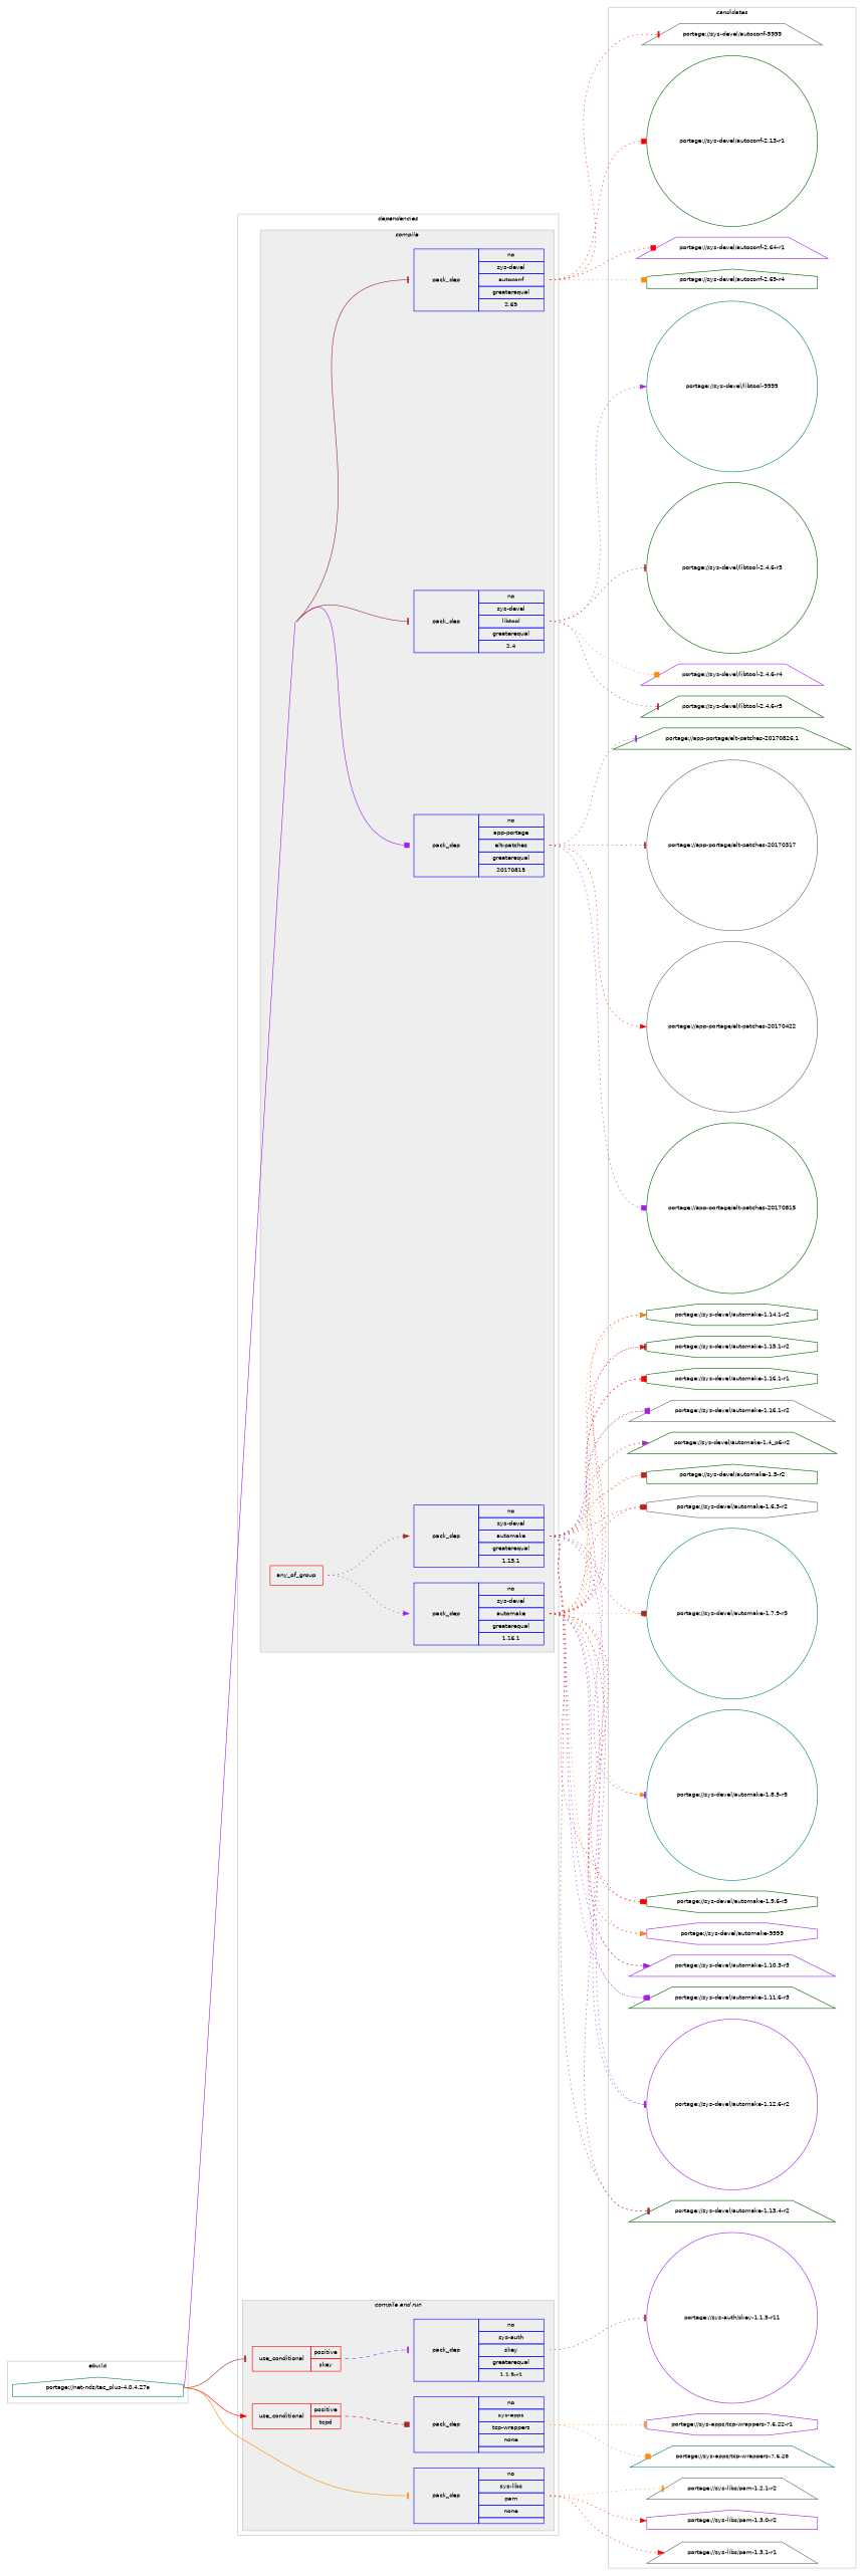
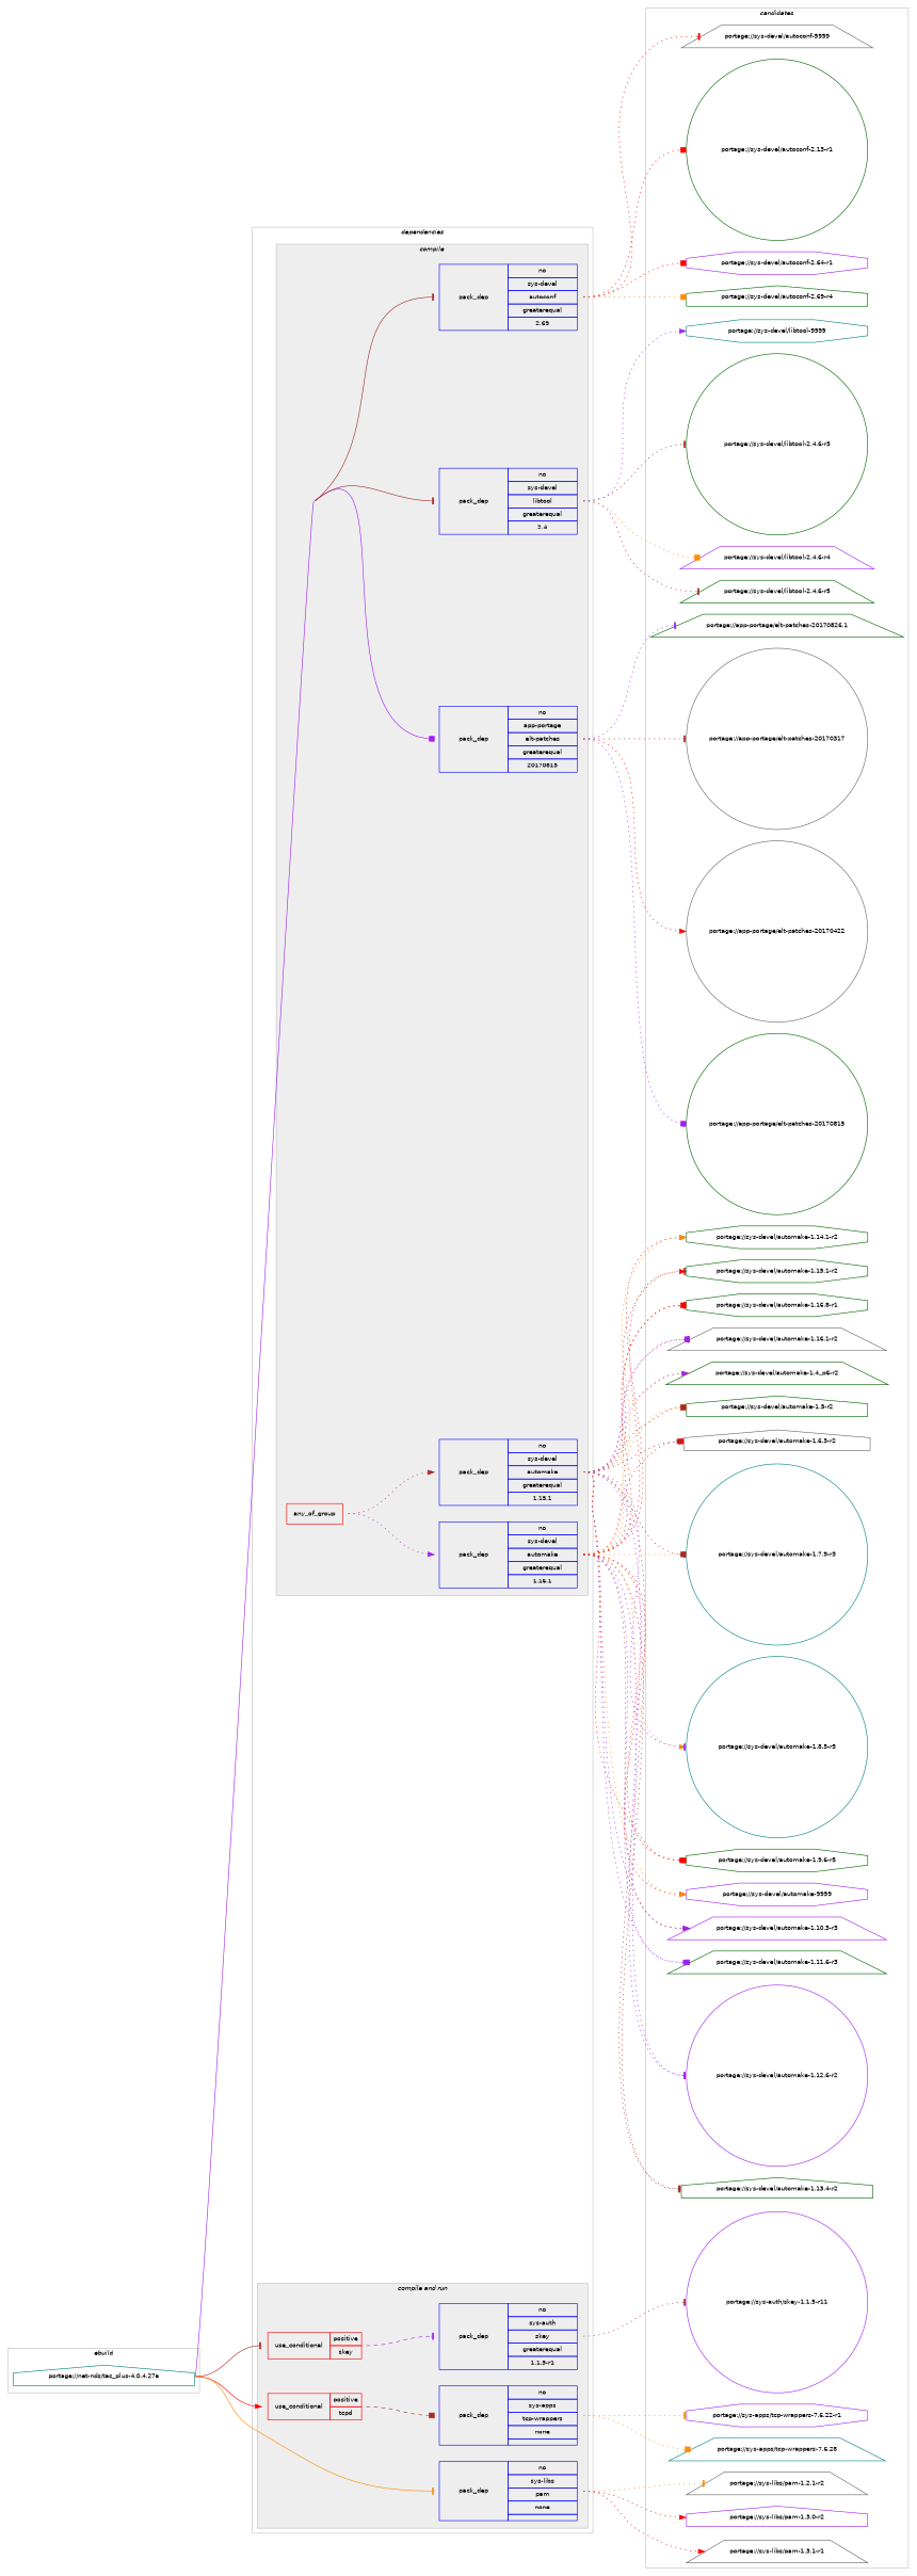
  digraph {
    compound=true
    concentrate=true
    fontname=Helvetica
    fontsize=10
    newrank=true
    rankdir=LR
    ranksep=1.5
    node [color=darkgreen fontname=Helvetica fontsize=10 shape=none]
    edge [arrowhead=tee color=brown headport=w style=dotted tailport=e weight=100]
    n1 [color=teal label="portage://net-nds/tac_plus-4.0.4.27a" shape=house width=4]
    n2 [color=blue label=<<TABLE BORDER="0" CELLBORDER="1" CELLSPACING="0" CELLPADDING="4" WIDTH="220"><TR><TD ROWSPAN="6" CELLPADDING="30">pack_dep</TD></TR><TR><TD WIDTH="110">no</TD></TR><TR><TD>sys-devel</TD></TR><TR><TD>automake</TD></TR><TR><TD>greaterequal</TD></TR><TR><TD>1.16.1</TD></TR></TABLE>>]
    n3 [color=blue label=<<TABLE BORDER="0" CELLBORDER="1" CELLSPACING="0" CELLPADDING="4" WIDTH="220"><TR><TD ROWSPAN="6" CELLPADDING="30">pack_dep</TD></TR><TR><TD WIDTH="110">no</TD></TR><TR><TD>sys-devel</TD></TR><TR><TD>automake</TD></TR><TR><TD>greaterequal</TD></TR><TR><TD>1.15.1</TD></TR></TABLE>>]
    n4 [color=red label=<<TABLE BORDER="0" CELLBORDER="1" CELLSPACING="0" CELLPADDING="4"><TR><TD CELLPADDING="10">any_of_group</TD></TR></TABLE>>]
    n5 [color=blue label=<<TABLE BORDER="0" CELLBORDER="1" CELLSPACING="0" CELLPADDING="4" WIDTH="220"><TR><TD ROWSPAN="6" CELLPADDING="30">pack_dep</TD></TR><TR><TD WIDTH="110">no</TD></TR><TR><TD>app-portage</TD></TR><TR><TD>elt-patches</TD></TR><TR><TD>greaterequal</TD></TR><TR><TD>20170815</TD></TR></TABLE>>]
    n6 [color=blue label=<<TABLE BORDER="0" CELLBORDER="1" CELLSPACING="0" CELLPADDING="4" WIDTH="220"><TR><TD ROWSPAN="6" CELLPADDING="30">pack_dep</TD></TR><TR><TD WIDTH="110">no</TD></TR><TR><TD>sys-devel</TD></TR><TR><TD>autoconf</TD></TR><TR><TD>greaterequal</TD></TR><TR><TD>2.69</TD></TR></TABLE>>]
    n7 [color=blue label=<<TABLE BORDER="0" CELLBORDER="1" CELLSPACING="0" CELLPADDING="4" WIDTH="220"><TR><TD ROWSPAN="6" CELLPADDING="30">pack_dep</TD></TR><TR><TD WIDTH="110">no</TD></TR><TR><TD>sys-devel</TD></TR><TR><TD>libtool</TD></TR><TR><TD>greaterequal</TD></TR><TR><TD>2.4</TD></TR></TABLE>>]
    n8 [color=blue label=<<TABLE BORDER="0" CELLBORDER="1" CELLSPACING="0" CELLPADDING="4" WIDTH="220"><TR><TD ROWSPAN="6" CELLPADDING="30">pack_dep</TD></TR><TR><TD WIDTH="110">no</TD></TR><TR><TD>sys-auth</TD></TR><TR><TD>skey</TD></TR><TR><TD>greaterequal</TD></TR><TR><TD>1.1.5-r1</TD></TR></TABLE>>]
    n9 [color=red label=<<TABLE BORDER="0" CELLBORDER="1" CELLSPACING="0" CELLPADDING="4"><TR><TD ROWSPAN="3" CELLPADDING="10">use_conditional</TD></TR><TR><TD>positive</TD></TR><TR><TD>skey</TD></TR></TABLE>>]
    n10 [color=blue label=<<TABLE BORDER="0" CELLBORDER="1" CELLSPACING="0" CELLPADDING="4" WIDTH="220"><TR><TD ROWSPAN="6" CELLPADDING="30">pack_dep</TD></TR><TR><TD WIDTH="110">no</TD></TR><TR><TD>sys-apps</TD></TR><TR><TD>tcp-wrappers</TD></TR><TR><TD>none</TD></TR><TR><TD></TD></TR></TABLE>>]
    n11 [color=red label=<<TABLE BORDER="0" CELLBORDER="1" CELLSPACING="0" CELLPADDING="4"><TR><TD ROWSPAN="3" CELLPADDING="10">use_conditional</TD></TR><TR><TD>positive</TD></TR><TR><TD>tcpd</TD></TR></TABLE>>]
    n12 [color=blue label=<<TABLE BORDER="0" CELLBORDER="1" CELLSPACING="0" CELLPADDING="4" WIDTH="220"><TR><TD ROWSPAN="6" CELLPADDING="30">pack_dep</TD></TR><TR><TD WIDTH="110">no</TD></TR><TR><TD>sys-libs</TD></TR><TR><TD>pam</TD></TR><TR><TD>none</TD></TR><TR><TD></TD></TR></TABLE>>]
    n13 [color=purple label="portage://sys-devel/automake-1.10.3-r3" shape=trapezium width=4]
    n14 [label="portage://sys-devel/automake-1.11.6-r3" shape=trapezium width=4]
    n15 [color=purple label="portage://sys-devel/automake-1.12.6-r2" shape=circle width=4]
-   n16 [label="portage://sys-devel/automake-1.13.4-r2" shape=trapezium width=4]
+   n16 [label="portage://sys-devel/automake-1.13.4-r2" shape=house width=4]
    n17 [label="portage://sys-devel/automake-1.14.1-r2" shape=octagon width=4]
    n18 [label="portage://sys-devel/automake-1.15.1-r2" shape=octagon width=4]
-   n19 [label="portage://sys-devel/automake-1.16.1-r1" shape=octagon width=4]
+   n19 [label="portage://sys-devel/automake-1.16.8-r1" shape=octagon width=4]
    n20 [color=gray40 label="portage://sys-devel/automake-1.16.1-r2" shape=trapezium width=4]
    n21 [label="portage://sys-devel/automake-1.4_p6-r2" shape=trapezium width=4]
    n22 [label="portage://sys-devel/automake-1.5-r2" shape=house width=4]
-   n23 [color=gray40 label="portage://sys-devel/automake-1.6.3-r2" shape=octagon width=4]
+   n23 [color=gray40 label="portage://sys-devel/automake-1.6.3-r2" shape=house width=4]
    n24 [color=teal label="portage://sys-devel/automake-1.7.9-r3" shape=circle width=4]
    n25 [color=teal label="portage://sys-devel/automake-1.8.5-r5" shape=circle width=4]
    n26 [label="portage://sys-devel/automake-1.9.6-r5" shape=octagon width=4]
    n27 [color=purple label="portage://sys-devel/automake-9999" shape=octagon width=4]
    n28 [color=gray40 label="portage://app-portage/elt-patches-20170317" shape=circle width=4]
    n29 [color=gray40 label="portage://app-portage/elt-patches-20170422" shape=circle width=4]
    n30 [label="portage://app-portage/elt-patches-20170815" shape=circle width=4]
    n31 [label="portage://app-portage/elt-patches-20170826.1" shape=trapezium width=4]
    n32 [label="portage://sys-devel/autoconf-2.13-r1" shape=circle width=4]
-   n33 [color=purple label="portage://sys-devel/autoconf-2.64-r1" shape=trapezium width=4]
+   n33 [color=purple label="portage://sys-devel/autoconf-2.64-r1" shape=octagon width=4]
    n34 [label="portage://sys-devel/autoconf-2.69-r4" shape=house width=4]
    n35 [color=gray40 label="portage://sys-devel/autoconf-9999" shape=trapezium width=4]
    n36 [label="portage://sys-devel/libtool-2.4.6-r3" shape=circle width=4]
    n37 [color=purple label="portage://sys-devel/libtool-2.4.6-r4" shape=trapezium width=4]
    n38 [label="portage://sys-devel/libtool-2.4.6-r5" shape=trapezium width=4]
-   n39 [color=teal label="portage://sys-devel/libtool-9999" shape=circle width=4]
+   n39 [color=teal label="portage://sys-devel/libtool-9999" shape=octagon width=4]
    n40 [color=purple label="portage://sys-auth/skey-1.1.5-r11" shape=circle width=4]
    n41 [color=purple label="portage://sys-apps/tcp-wrappers-7.6.22-r1" shape=octagon width=4]
    n42 [color=teal label="portage://sys-apps/tcp-wrappers-7.6.28" shape=trapezium width=4]
    n43 [color=gray40 label="portage://sys-libs/pam-1.2.1-r2" shape=trapezium width=4]
    n44 [color=purple label="portage://sys-libs/pam-1.3.0-r2" shape=house width=4]
    n45 [color=gray40 label="portage://sys-libs/pam-1.3.1-r1" shape=trapezium width=4]
    subgraph cluster_1 {
      color=gray
      label=<<i>ebuild</i>>
      rank=same
      n1
    }
    subgraph cluster_2 {
      color=gray
      label=<<i>dependencies</i>>
      subgraph cluster_3 {
        color=gray
        fillcolor="#eeeeee"
        label=<<i>compile</i>>
        style=filled
        subgraph sub_4 {
          color=gray
          fillcolor="#eeeeee"
          label=<<i>compile</i>>
          style=filled
          n4
          subgraph sub_5 {
            color=gray
            fillcolor="#eeeeee"
            label=<<i>compile</i>>
            style=filled
            n2
          }
          subgraph sub_6 {
            color=gray
            fillcolor="#eeeeee"
            label=<<i>compile</i>>
            style=filled
            n3
          }
        }
        subgraph sub_7 {
          color=gray
          fillcolor="#eeeeee"
          label=<<i>compile</i>>
          style=filled
          n5
        }
        subgraph sub_8 {
          color=gray
          fillcolor="#eeeeee"
          label=<<i>compile</i>>
          style=filled
          n6
        }
        subgraph sub_9 {
          color=gray
          fillcolor="#eeeeee"
          label=<<i>compile</i>>
          style=filled
          n7
        }
      }
      subgraph cluster_10 {
        color=gray
        fillcolor="#eeeeee"
        label=<<i>compile and run</i>>
        style=filled
        subgraph sub_11 {
          color=gray
          fillcolor="#eeeeee"
          label=<<i>compile and run</i>>
          style=filled
          n9
          subgraph sub_12 {
            color=gray
            fillcolor="#eeeeee"
            label=<<i>compile and run</i>>
            style=filled
            n8
          }
        }
        subgraph sub_13 {
          color=gray
          fillcolor="#eeeeee"
          label=<<i>compile and run</i>>
          style=filled
          n11
          subgraph sub_14 {
            color=gray
            fillcolor="#eeeeee"
            label=<<i>compile and run</i>>
            style=filled
            n10
          }
        }
        subgraph sub_15 {
          color=gray
          fillcolor="#eeeeee"
          label=<<i>compile and run</i>>
          style=filled
          n12
        }
      }
      subgraph cluster_16 {
        color=gray
        fillcolor="#eeeeee"
        label=<<i>run</i>>
        style=filled
      }
    }
    subgraph cluster_17 {
      color=gray
      label=<<i>candidates</i>>
      rank=same
      subgraph sub_18 {
        color=black
        label=<<i>candidates</i>>
        nodesep=1
        rank=same
        n13
        n14
        n15
        n16
        n17
        n18
        n19
        n20
        n21
        n22
        n23
        n24
        n25
        n26
        n27
      }
      subgraph sub_19 {
        color=black
        label=<<i>candidates</i>>
        nodesep=1
        rank=same
        n13
        n14
        n15
        n16
        n17
        n18
        n19
        n20
        n21
        n22
        n23
        n24
        n25
        n26
        n27
      }
      subgraph sub_20 {
        color=black
        label=<<i>candidates</i>>
        nodesep=1
        rank=same
        n28
        n29
        n30
        n31
      }
      subgraph sub_21 {
        color=black
        label=<<i>candidates</i>>
        nodesep=1
        rank=same
        n32
        n33
        n34
        n35
      }
      subgraph sub_22 {
        color=black
        label=<<i>candidates</i>>
        nodesep=1
        rank=same
        n36
        n37
        n38
        n39
      }
      subgraph sub_23 {
        color=black
        label=<<i>candidates</i>>
        nodesep=1
        rank=same
        n40
      }
      subgraph sub_24 {
        color=black
        label=<<i>candidates</i>>
        nodesep=1
        rank=same
        n41
        n42
      }
      subgraph sub_25 {
        color=black
        label=<<i>candidates</i>>
        nodesep=1
        rank=same
        n43
        n44
        n45
      }
    }
    n1 -> n5 [arrowhead=box color=purple style=solid weight=20]
    n1 -> n6 [style=solid weight=20]
    n1 -> n7 [style=solid weight=20]
    n1 -> n9 [style=solid weight=20]
    n1 -> n11 [arrowhead=normal color=red style=solid weight=20]
    n1 -> n12 [color=darkorange style=solid weight=20]
    n2 -> n13 [arrowhead=normal]
    n2 -> n14 [arrowhead=normal color=purple]
    n2 -> n15 [color=purple]
    n2 -> n16
    n2 -> n17 [arrowhead=normal color=red]
    n2 -> n18 [arrowhead=normal color=red]
    n2 -> n19 [arrowhead=box color=red]
    n2 -> n20
    n2 -> n21 [arrowhead=normal color=darkorange]
    n2 -> n22 [arrowhead=box color=darkorange]
    n2 -> n23 [arrowhead=box color=red]
    n2 -> n24 [color=darkorange]
    n2 -> n25 [arrowhead=normal color=darkorange]
    n2 -> n26 [arrowhead=box color=red]
    n2 -> n27 [arrowhead=normal color=red]
    n3 -> n13 [arrowhead=normal color=purple]
    n3 -> n14 [arrowhead=box color=purple]
    n3 -> n15 [color=purple]
    n3 -> n16
    n3 -> n17 [arrowhead=normal color=darkorange]
    n3 -> n18
    n3 -> n19 [color=red]
    n3 -> n20 [arrowhead=box color=purple]
    n3 -> n21 [arrowhead=normal color=purple]
    n3 -> n22 [arrowhead=box]
    n3 -> n23 [arrowhead=normal]
    n3 -> n24 [arrowhead=box]
    n3 -> n25 [color=purple]
    n3 -> n26 [arrowhead=normal color=red]
    n3 -> n27 [arrowhead=normal color=darkorange]
    n4 -> n2 [arrowhead=normal color=purple weight=20]
    n4 -> n3 [arrowhead=normal weight=20]
    n5 -> n28
    n5 -> n29 [arrowhead=normal color=red]
    n5 -> n30 [arrowhead=box color=purple]
    n5 -> n31 [color=purple]
    n6 -> n32 [arrowhead=box color=red]
    n6 -> n33 [arrowhead=box color=red]
    n6 -> n34 [arrowhead=box color=darkorange]
    n6 -> n35 [color=red]
    n7 -> n36
    n7 -> n37 [arrowhead=box color=darkorange]
    n7 -> n38
    n7 -> n39 [arrowhead=normal color=purple]
    n8 -> n40
    n9 -> n8 [color=purple style=dashed weight=20]
    n10 -> n41 [color=darkorange]
    n10 -> n42 [arrowhead=box color=darkorange]
    n11 -> n10 [arrowhead=box style=dashed weight=20]
    n12 -> n43 [color=darkorange]
    n12 -> n44 [arrowhead=normal color=red]
    n12 -> n45 [arrowhead=normal color=red]
  }
